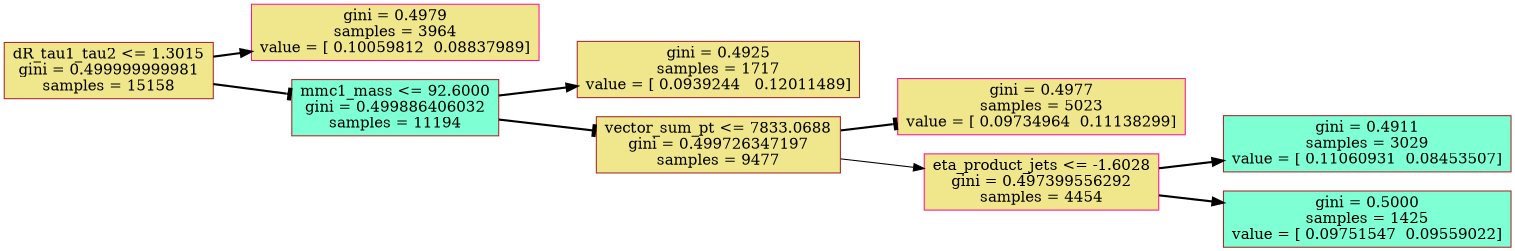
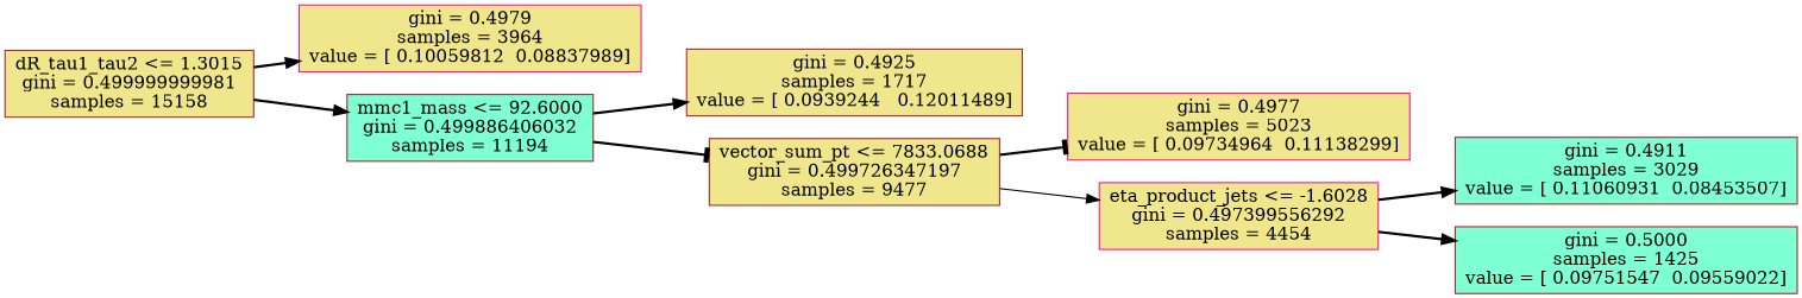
  digraph {
    rankdir=LR
    node [shape=box style=filled fillcolor=khaki color=brown]
    edge [style=bold arrowhead=normal]
    n1 [label="dR_tau1_tau2 <= 1.3015\ngini = 0.499999999981\nsamples = 15158"]
    n2 [label="gini = 0.4979\nsamples = 3964\nvalue = [ 0.10059812  0.08837989]" color=deeppink]
    n3 [label="mmc1_mass <= 92.6000\ngini = 0.499886406032\nsamples = 11194" fillcolor=aquamarine]
    n4 [label="gini = 0.4925\nsamples = 1717\nvalue = [ 0.0939244   0.12011489]"]
    n5 [label="vector_sum_pt <= 7833.0688\ngini = 0.499726347197\nsamples = 9477"]
    n6 [label="gini = 0.4977\nsamples = 5023\nvalue = [ 0.09734964  0.11138299]" color=deeppink]
    n7 [label="eta_product_jets <= -1.6028\ngini = 0.497399556292\nsamples = 4454" color=deeppink]
    n8 [label="gini = 0.4911\nsamples = 3029\nvalue = [ 0.11060931  0.08453507]" fillcolor=aquamarine]
    n9 [label="gini = 0.5000\nsamples = 1425\nvalue = [ 0.09751547  0.09559022]" fillcolor=aquamarine]
    n1 -> n2
-   n1 -> n3 [arrowhead=tee]
+   n1 -> n3
    n3 -> n4
    n3 -> n5 [arrowhead=tee]
    n5 -> n6 [arrowhead=tee]
    n5 -> n7 [style=solid]
    n7 -> n8
    n7 -> n9
  }
